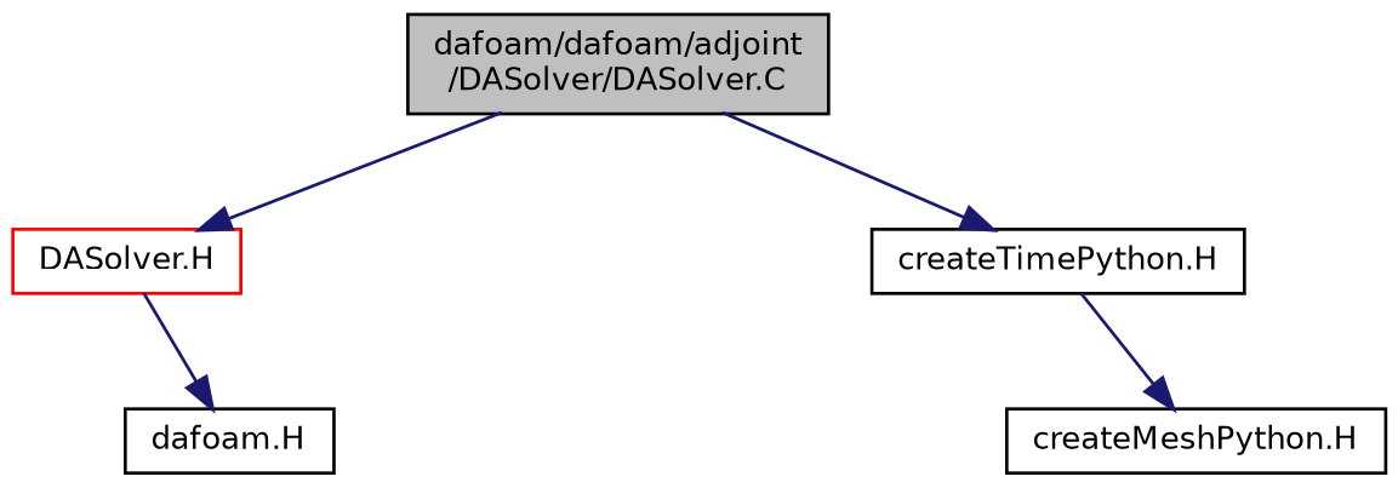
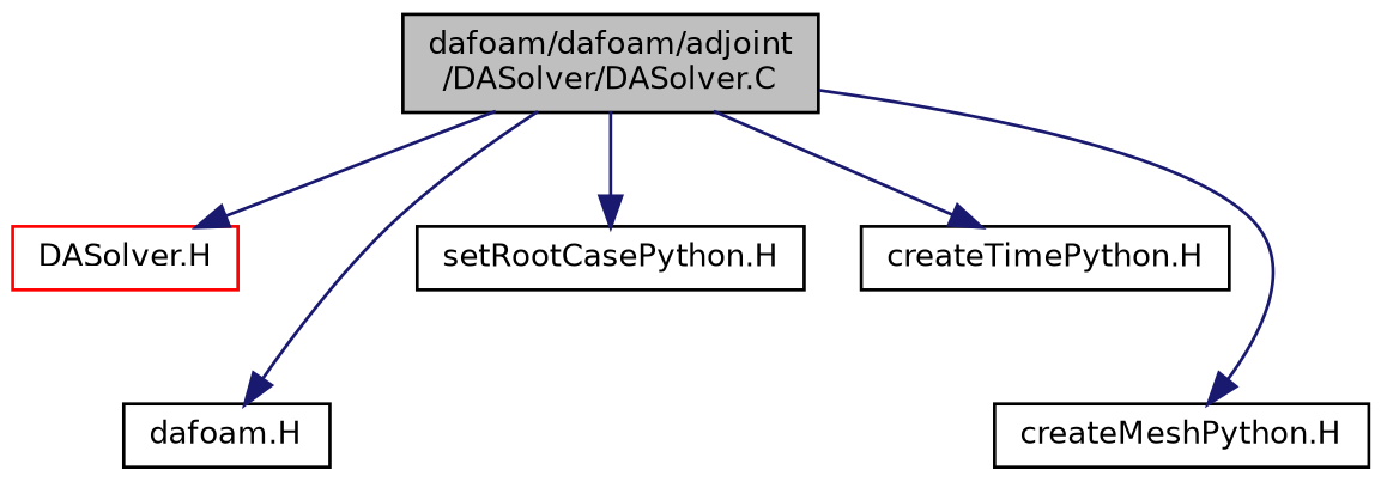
  digraph {
    node [color=black fontname=Helvetica fontsize=10 shape=record]
    edge [color=midnightblue fontname=Helvetica fontsize=10 labelfontname=Helvetica labelfontsize=10 style=solid]
    n1 [fillcolor=grey75 fontcolor=black height=0.2 label="dafoam/dafoam/adjoint\l/DASolver/DASolver.C" style=filled width=0.4]
    n2 [color=red height=0.2 label="DASolver.H" width=0.4]
    n3 [height=0.2 label="dafoam.H" width=0.4]
+   n4 [height=0.2 label="setRootCasePython.H" width=0.4]
    n5 [height=0.2 label="createTimePython.H" width=0.4]
    n6 [height=0.2 label="createMeshPython.H" width=0.4]
    n1 -> n2
-   n2 -> n3
+   n1 -> n3
+   n1 -> n4
    n1 -> n5
-   n5 -> n6
+   n1 -> n6
  }
